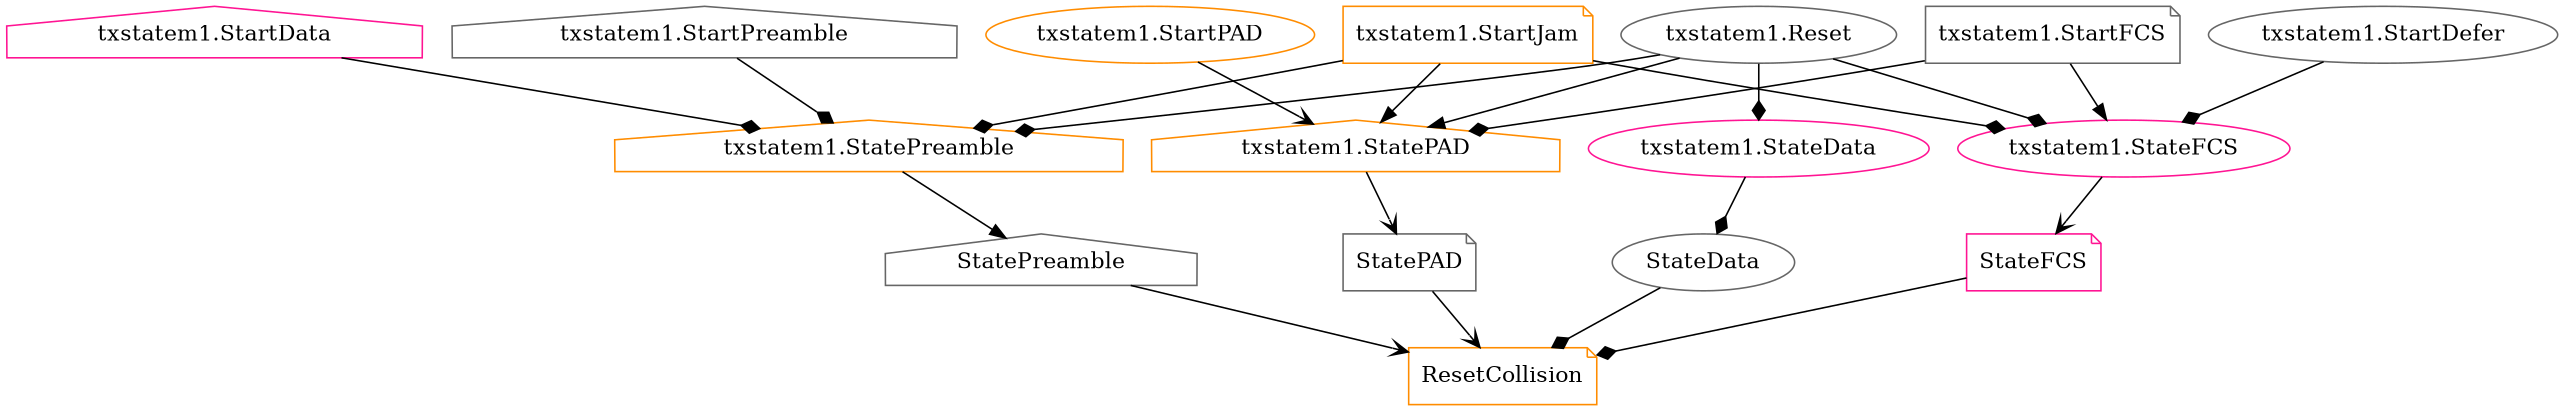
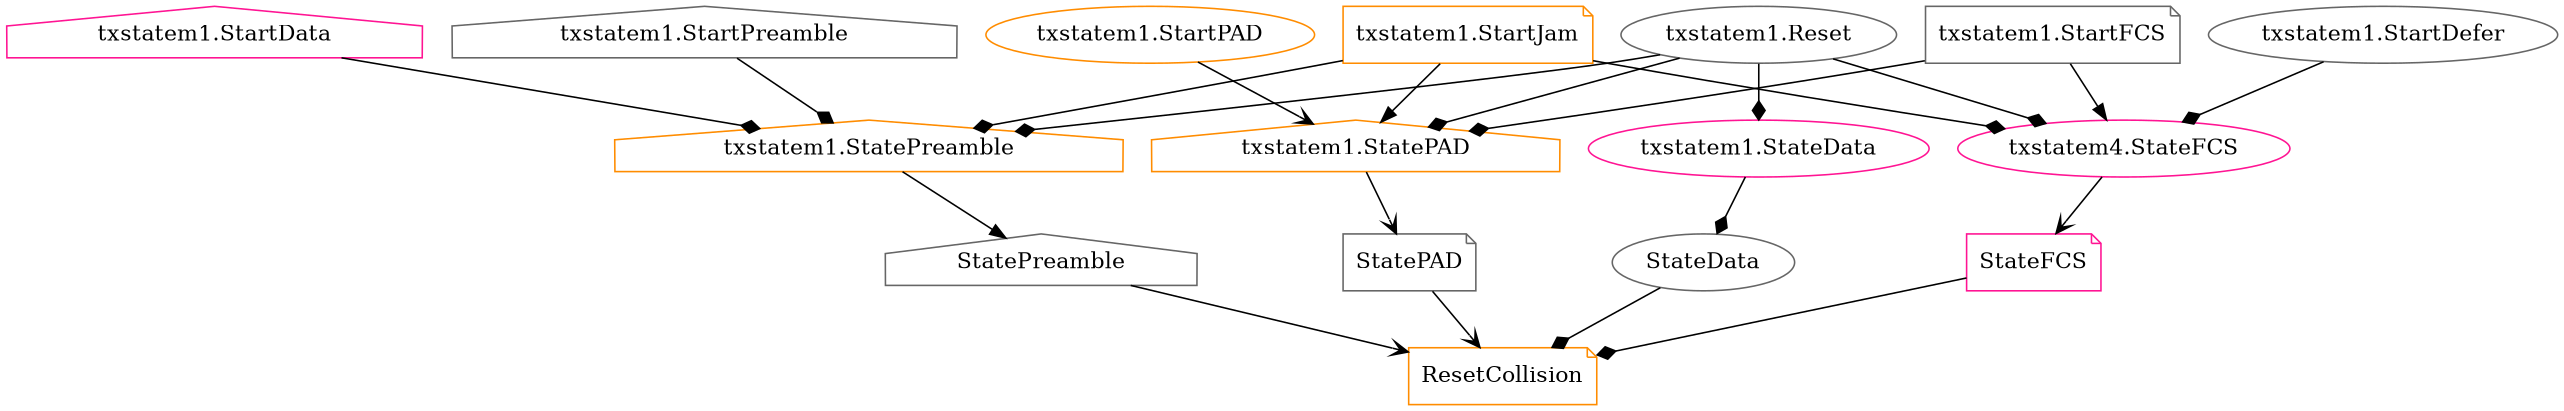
  strict digraph {
    node [color=gray40 complexity=5 shape=ellipse]
    edge [arrowhead=diamond]
    "txstatem1.StartPreamble" [complexity=6 importance=0.0201474387752 rank=0.00335790646254 shape=house]
    "txstatem1.StatePreamble" [color=darkorange importance=0.0146404542112 rank=0.00292809084223 shape=house]
    StatePreamble [importance=0.00737174478642 rank=0.00147434895728 shape=house]
    ResetCollision [color=darkorange complexity=0 importance=0.00363105649778 rank=0.0 shape=note]
    "txstatem1.StatePAD" [color=darkorange importance=0.0176224549795 rank=0.0035244909959 shape=house]
    StatePAD [importance=0.00805762562035 rank=0.00161152512407 shape=note]
    "txstatem1.Reset" [complexity=6 importance=0.0500211820741 rank=0.00833686367902]
-   "txstatem1.StateFCS" [color=deeppink importance=0.0157176637432 rank=0.00314353274864]
+   "txstatem1.StateFCS" [color=deeppink importance=0.0157176637432 rank=0.00314353274864 label="txstatem4.StateFCS"]
    "txstatem1.StateData" [color=deeppink importance=0.0112645051371 rank=0.00225290102741]
    StateFCS [color=deeppink importance=0.00831407067834 rank=0.00166281413567 shape=note]
    StateData [importance=0.00683232821929 rank=0.00136646564386]
    "txstatem1.StartJam" [color=darkorange complexity=7 importance=0.0416483020777 rank=0.00594975743968 shape=note]
    "txstatem1.StartPAD" [color=darkorange complexity=6 importance=0.0236824593367 rank=0.00394707655611]
    "txstatem1.StartDefer" [complexity=7 importance=0.0559917262277 rank=0.00799881803254]
    "txstatem1.StartFCS" [complexity=6 importance=0.0251423047165 rank=0.00419038411942 shape=note]
    "txstatem1.StartData" [color=deeppink complexity=7 importance=0.0388867620852 rank=0.00555525172646 shape=house]
    "txstatem1.StartPreamble" -> "txstatem1.StatePreamble"
    "txstatem1.StatePreamble" -> StatePreamble [arrowhead=normal]
    StatePreamble -> ResetCollision [arrowhead=vee]
    "txstatem1.StatePAD" -> StatePAD [arrowhead=vee]
    StatePAD -> ResetCollision [arrowhead=vee]
    "txstatem1.Reset" -> "txstatem1.StatePreamble"
-   "txstatem1.Reset" -> "txstatem1.StatePAD" [arrowhead=normal]
+   "txstatem1.Reset" -> "txstatem1.StatePAD"
    "txstatem1.Reset" -> "txstatem1.StateFCS"
    "txstatem1.Reset" -> "txstatem1.StateData"
    "txstatem1.StateFCS" -> StateFCS [arrowhead=vee]
    "txstatem1.StateData" -> StateData
    StateFCS -> ResetCollision
    StateData -> ResetCollision
    "txstatem1.StartJam" -> "txstatem1.StatePreamble"
    "txstatem1.StartJam" -> "txstatem1.StatePAD" [arrowhead=normal]
    "txstatem1.StartJam" -> "txstatem1.StateFCS"
    "txstatem1.StartPAD" -> "txstatem1.StatePAD" [arrowhead=vee]
    "txstatem1.StartDefer" -> "txstatem1.StateFCS"
    "txstatem1.StartFCS" -> "txstatem1.StatePAD"
    "txstatem1.StartFCS" -> "txstatem1.StateFCS" [arrowhead=normal]
    "txstatem1.StartData" -> "txstatem1.StatePreamble"
  }
